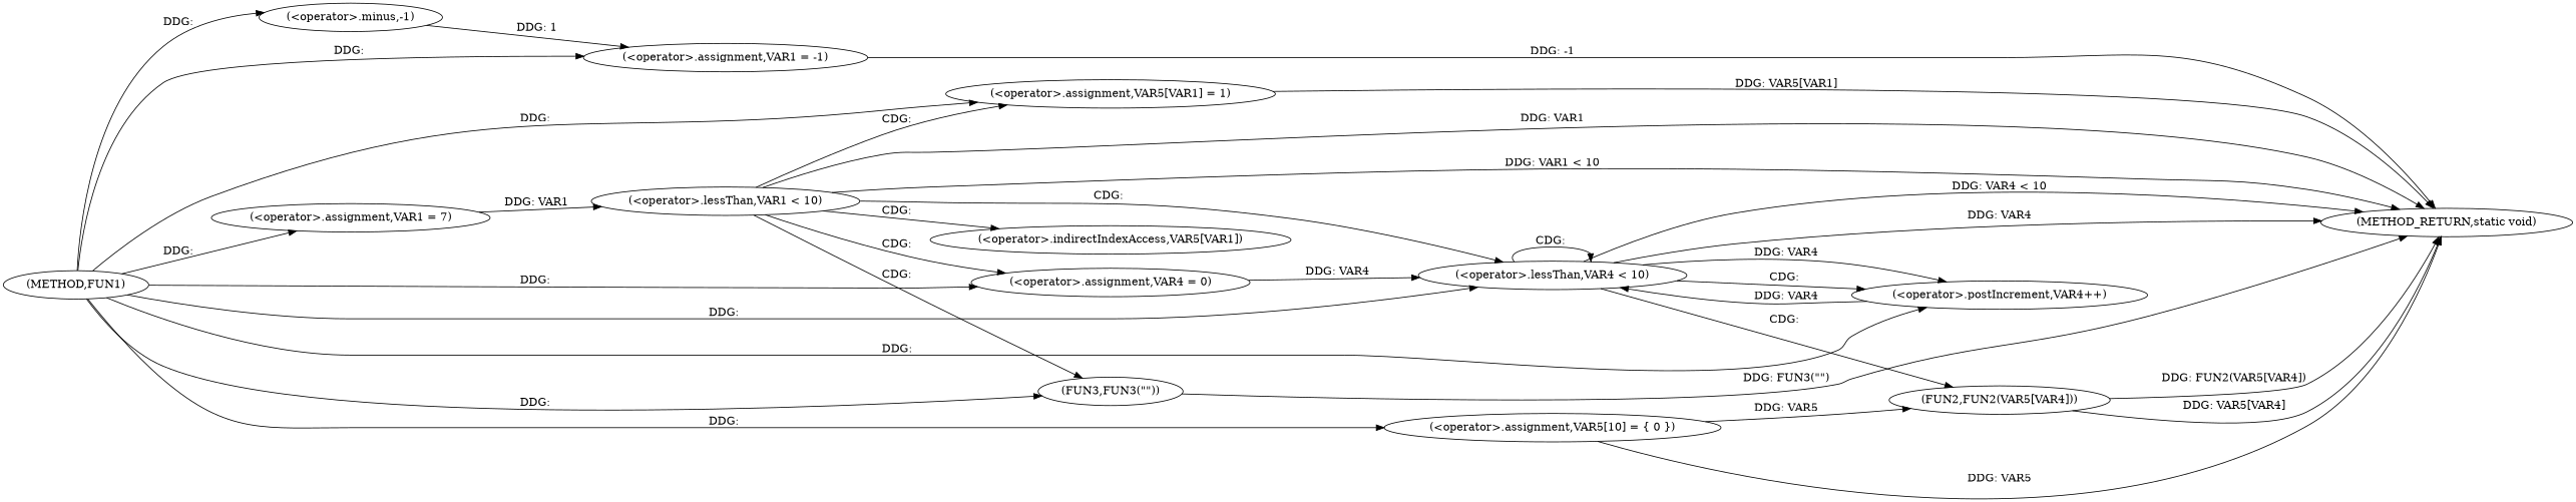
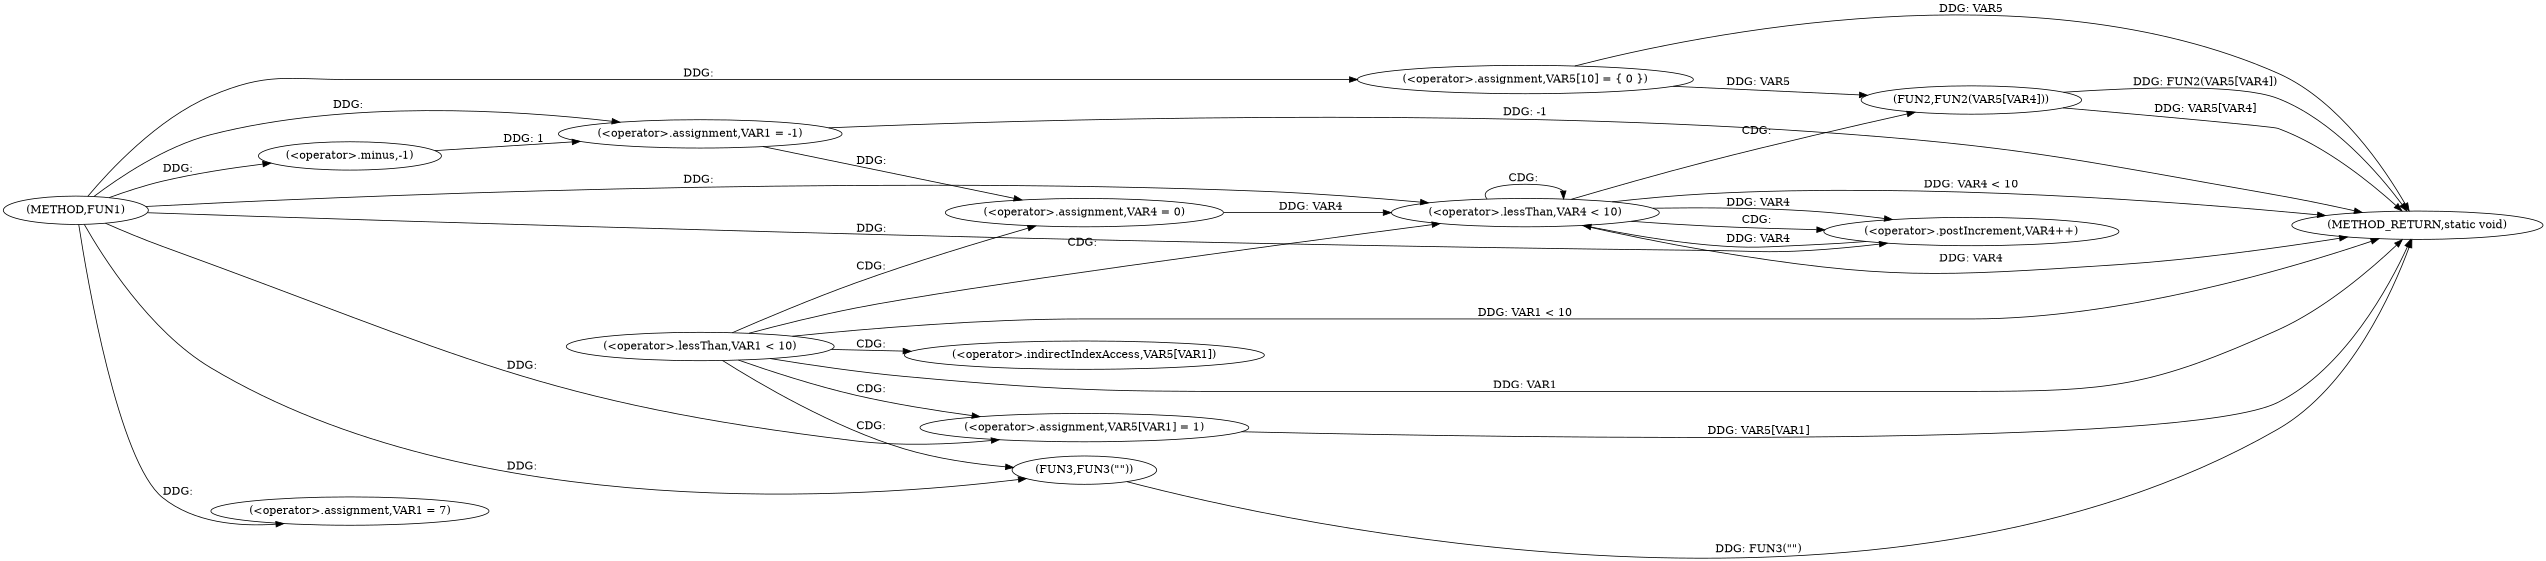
  digraph {
    rankdir=LR
    n1 [label="(METHOD,FUN1)"]
    n2 [label="(<operator>.assignment,VAR1 = -1)"]
    n3 [label="(<operator>.minus,-1)"]
    n4 [label="(<operator>.assignment,VAR1 = 7)"]
    n5 [label="(<operator>.assignment,VAR5[10] = { 0 })"]
    n6 [label="(<operator>.assignment,VAR5[VAR1] = 1)"]
    n7 [label="(<operator>.assignment,VAR4 = 0)"]
    n8 [label="(<operator>.lessThan,VAR4 < 10)"]
    n9 [label="(<operator>.postIncrement,VAR4++)"]
    n10 [label="(FUN3,FUN3(\"\"))"]
    n11 [label="(METHOD_RETURN,static void)"]
    n12 [label="(<operator>.lessThan,VAR1 < 10)"]
    n13 [label="(FUN2,FUN2(VAR5[VAR4]))"]
    n14 [label="(<operator>.indirectIndexAccess,VAR5[VAR1])"]
    n1 -> n2 [label="DDG: "]
    n1 -> n3 [label="DDG: "]
    n1 -> n4 [label="DDG: "]
    n1 -> n5 [label="DDG: "]
    n1 -> n6 [label="DDG: "]
-   n1 -> n7 [label="DDG: "]
+   n2 -> n7 [label="DDG: "]
    n1 -> n8 [label="DDG: "]
    n1 -> n9 [label="DDG: "]
    n1 -> n10 [label="DDG: "]
    n2 -> n11 [label="DDG: -1"]
    n3 -> n2 [label="DDG: 1"]
-   n4 -> n12 [label="DDG: VAR1"]
    n5 -> n11 [label="DDG: VAR5"]
    n5 -> n13 [label="DDG: VAR5"]
    n6 -> n11 [label="DDG: VAR5[VAR1]"]
    n7 -> n8 [label="DDG: VAR4"]
    n8 -> n8 [label="CDG: "]
    n8 -> n9 [label="DDG: VAR4"]
    n8 -> n9 [label="CDG: "]
    n8 -> n11 [label="DDG: VAR4 < 10"]
    n8 -> n11 [label="DDG: VAR4"]
    n8 -> n13 [label="CDG: "]
    n9 -> n8 [label="DDG: VAR4"]
    n10 -> n11 [label="DDG: FUN3(\"\")"]
    n12 -> n6 [label="CDG: "]
    n12 -> n7 [label="CDG: "]
    n12 -> n8 [label="CDG: "]
    n12 -> n10 [label="CDG: "]
    n12 -> n11 [label="DDG: VAR1"]
    n12 -> n11 [label="DDG: VAR1 < 10"]
    n12 -> n14 [label="CDG: "]
    n13 -> n11 [label="DDG: FUN2(VAR5[VAR4])"]
    n13 -> n11 [label="DDG: VAR5[VAR4]"]
  }
